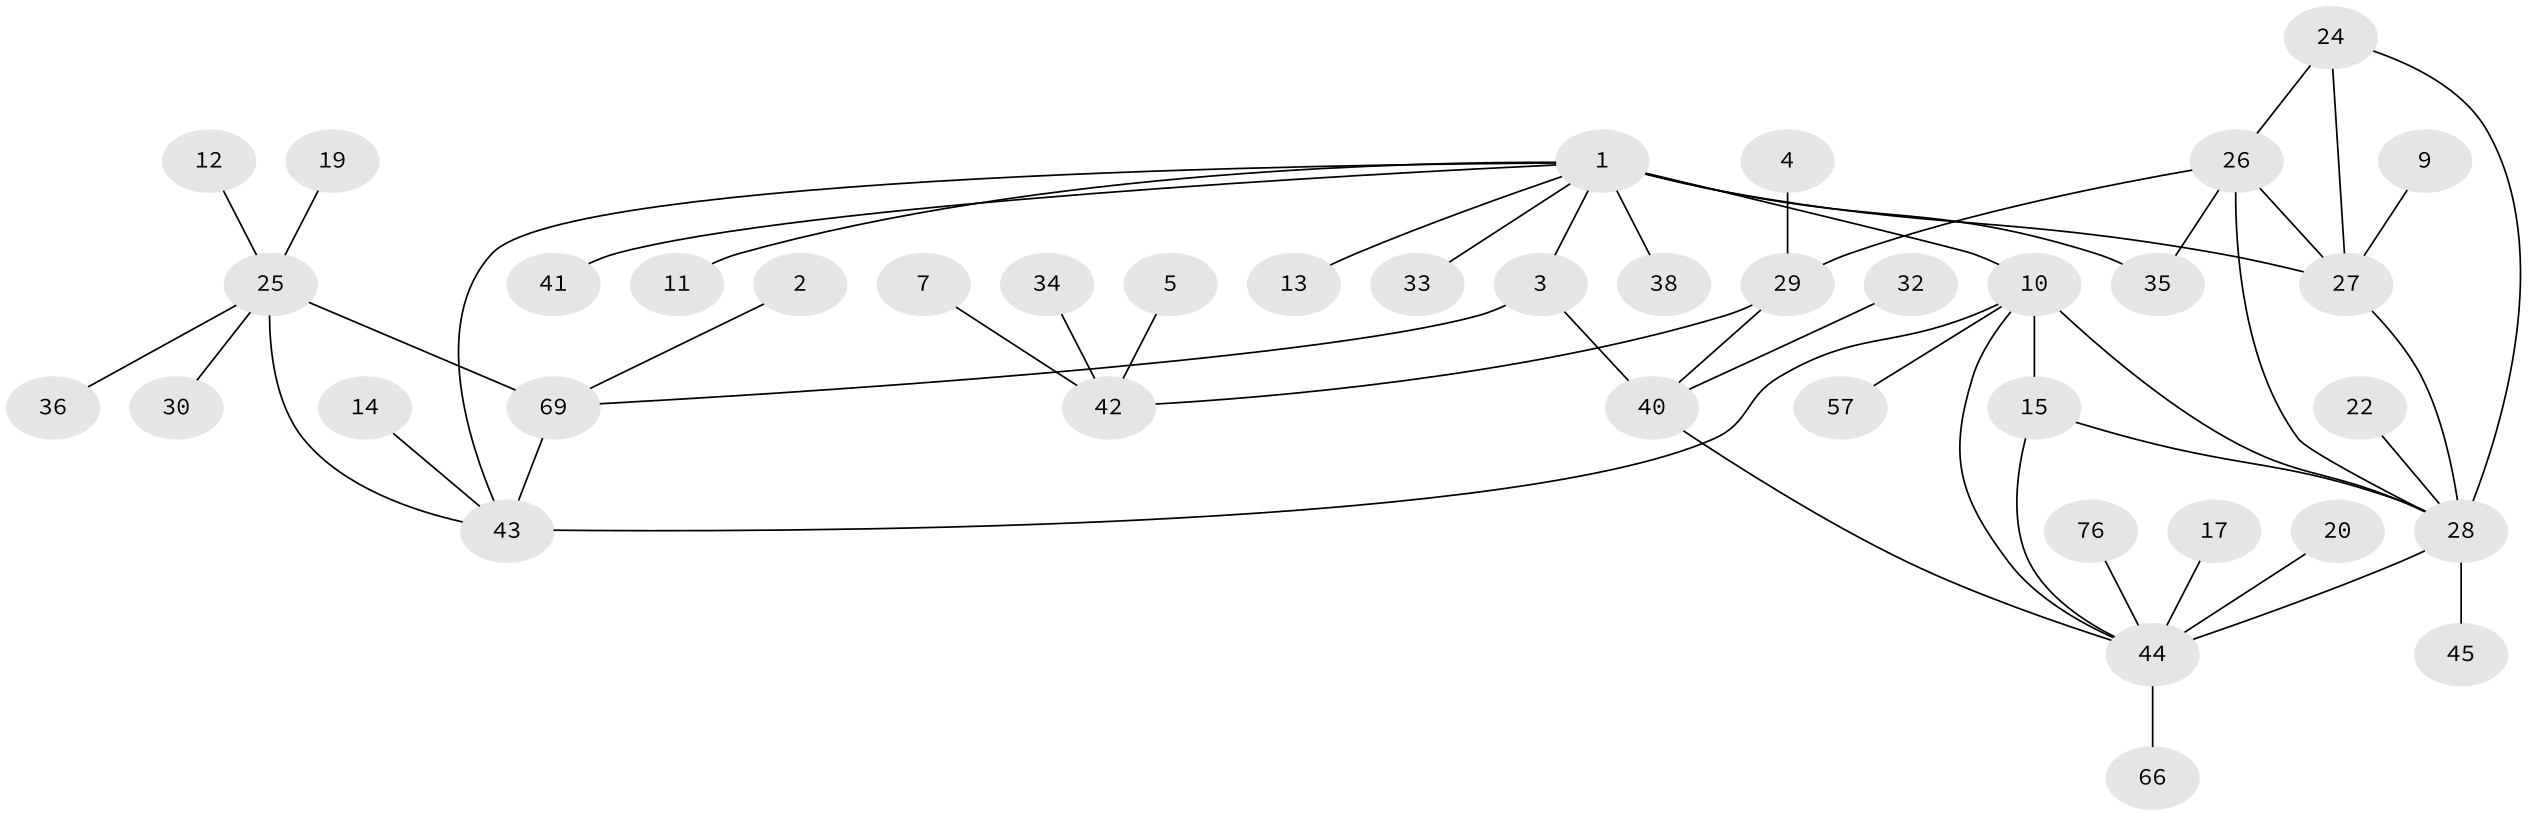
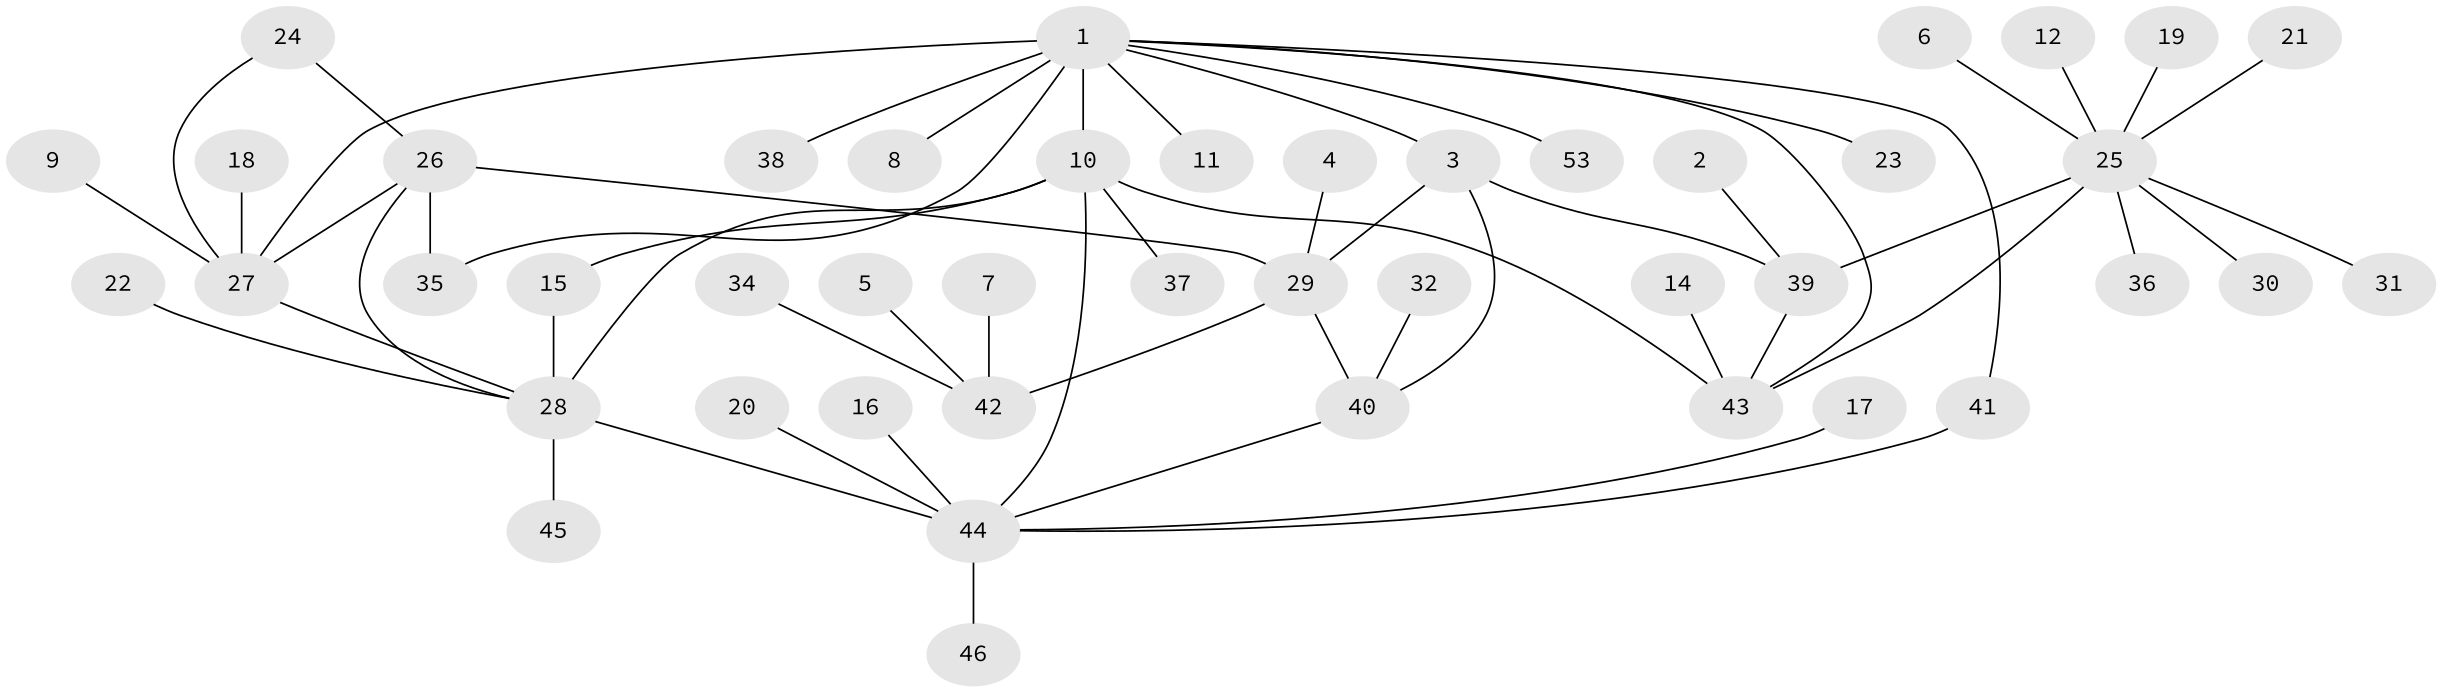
  graph {
    fontname="Source Code Pro"
    node [color=gray90 fontname="Source Code Pro" style=filled]
    edge [fontname="Source Code Pro" weight=1.0]
    1
    3
+   8
    10
    11
-   13
+   13 [label=53]
    27
-   33
+   33 [label=23]
    35
    38
    41
    43
-   39 [label=69]
+   39
    29
    40
    15
    28
-   37 [label=57]
+   37
    44
    2
    42
    4
    5
+   6
    25
    30
+   31
    36
    7
    9
    45
-   46 [label=66]
+   46
    12
    14
-   16 [label=76]
+   16
    17
+   18
    19
    20
+   21
    22
    24
    26
    32
    34
    1 -- 3
+   1 -- 8
    1 -- 10 [weight=2.0]
    1 -- 11
    1 -- 13
    1 -- 27
    1 -- 33
    1 -- 35 [weight=2.0]
    1 -- 38
    1 -- 41
    1 -- 43
    3 -- 39
+   3 -- 29
    3 -- 40 [weight=2.0]
    10 -- 43
    10 -- 15
    10 -- 28
    10 -- 37
    10 -- 44
    27 -- 28
    39 -- 43 [weight=2.0]
    29 -- 40 [weight=2.0]
    29 -- 42
    40 -- 44
    15 -- 28
-   15 -- 44
+   41 -- 44
    28 -- 44 [weight=2.0]
    28 -- 45
    44 -- 46
    2 -- 39
    4 -- 29
    5 -- 42
+   6 -- 25
    25 -- 43
    25 -- 39 [weight=2.0]
    25 -- 30
+   25 -- 31
    25 -- 36
    7 -- 42
    9 -- 27
    12 -- 25
    14 -- 43
    16 -- 44
    17 -- 44
+   18 -- 27
    19 -- 25
    20 -- 44
+   21 -- 25
    22 -- 28
    24 -- 27
-   24 -- 28
    24 -- 26
    26 -- 27
    26 -- 35
    26 -- 29
    26 -- 28
    32 -- 40
    34 -- 42
  }
